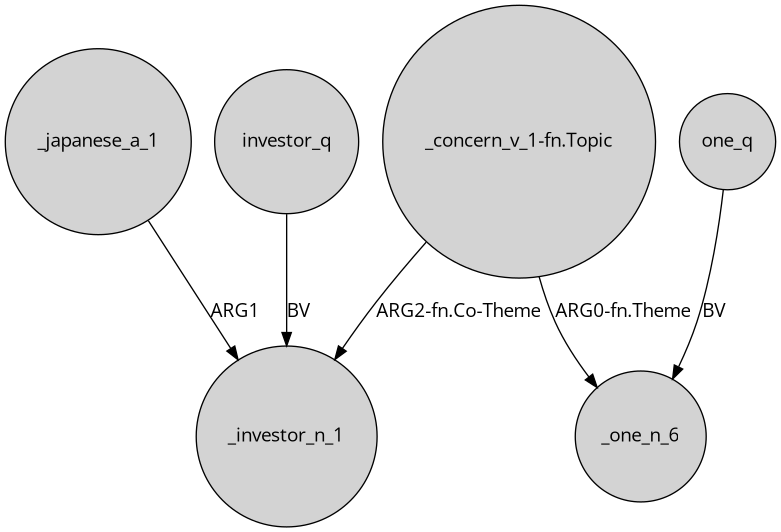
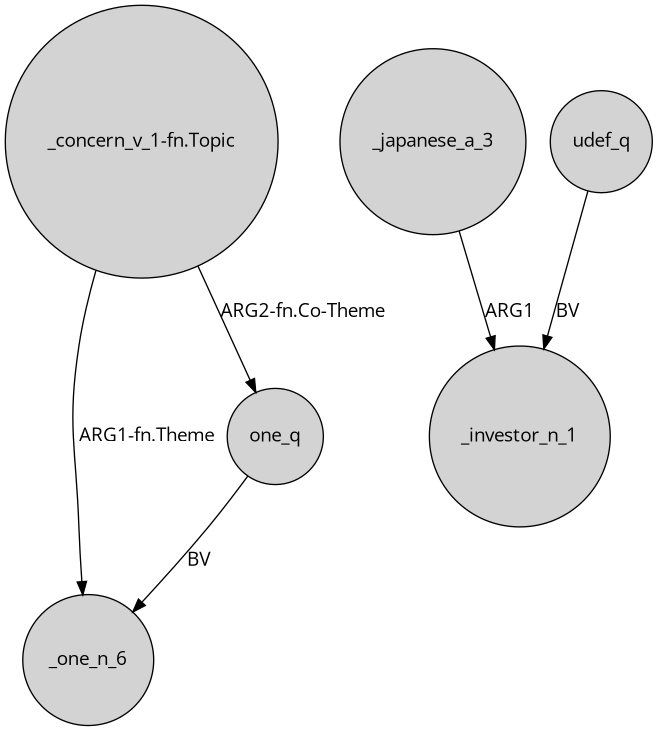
  digraph {
    fontname="Open Sans"
    node [fontname="Open Sans" shape=circle style=filled]
    edge [fontname="Open Sans"]
    "_concern_v_1-fn.Topic"
    _investor_n_1
    n3 [label=_one_n_6]
-   _japanese_a_1
-   udef_q [label=investor_q]
+   _japanese_a_1 [label=_japanese_a_3]
+   udef_q
    n6 [label=one_q]
-   "_concern_v_1-fn.Topic" -> _investor_n_1 [label="ARG2-fn.Co-Theme"]
-   "_concern_v_1-fn.Topic" -> n3 [label="ARG0-fn.Theme"]
+   "_concern_v_1-fn.Topic" -> n6 [label="ARG2-fn.Co-Theme"]
+   "_concern_v_1-fn.Topic" -> n3 [label="ARG1-fn.Theme"]
    _japanese_a_1 -> _investor_n_1 [label=ARG1]
    udef_q -> _investor_n_1 [label=BV]
    n6 -> n3 [label=BV]
  }
